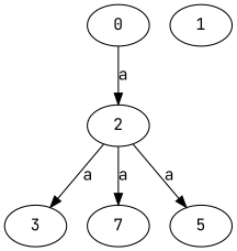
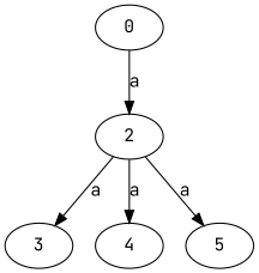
  strict digraph {
    fontname="JetBrains Mono"
    node [fontname="JetBrains Mono"]
    edge [fontname="JetBrains Mono"]
    0
    2
    3
-   4 [label=7]
+   4
    5
-   1
    0 -> 2 [label=a]
    2 -> 3 [label=a]
    2 -> 4 [label=a]
    2 -> 5 [label=a]
  }
